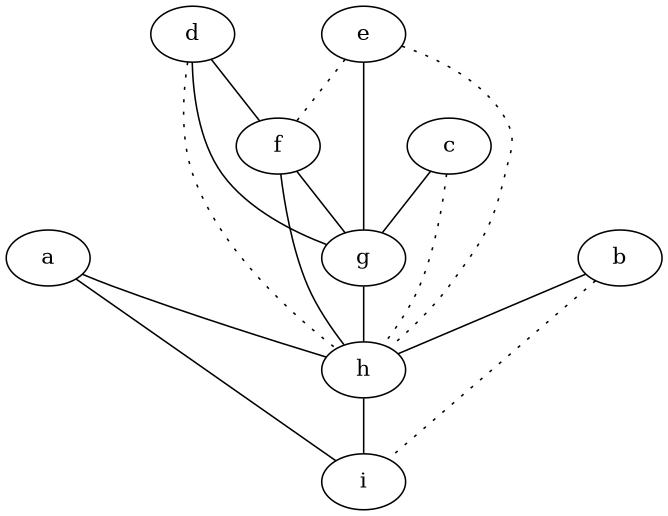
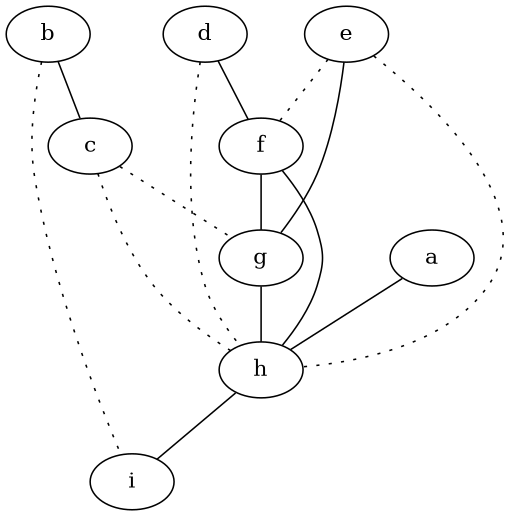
  graph {
    a
    h
    i
    b
    c
    g
    d
    f
    e
    a -- h
-   a -- i
    h -- i
-   b -- h
+   b -- c
    b -- i [style=dotted]
    c -- h [style=dotted]
-   c -- g [style=solid]
+   c -- g [style=dotted]
    g -- h [style=solid]
    d -- h [style=dotted]
-   d -- g
    d -- f
    f -- h [style=solid]
    f -- g
    e -- h [style=dotted]
    e -- g
    e -- f [style=dotted]
  }
